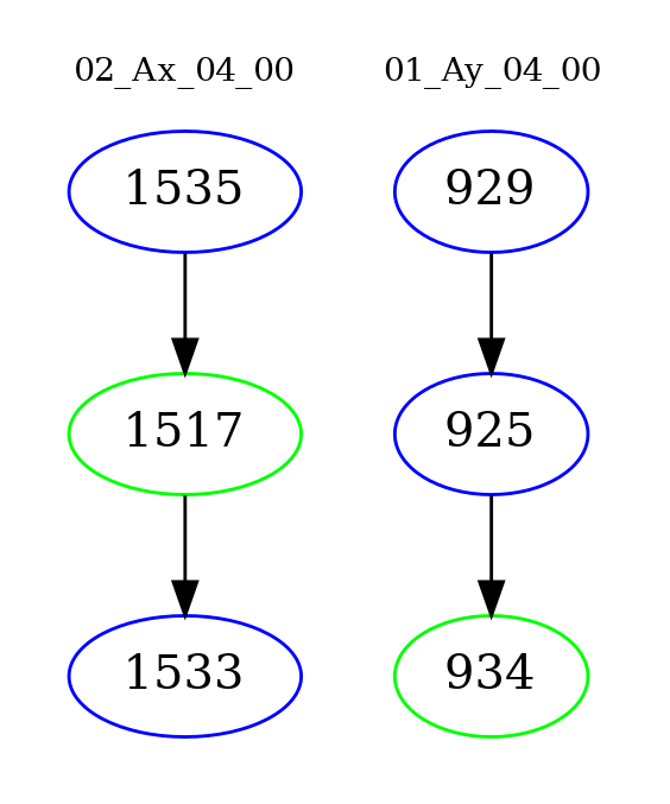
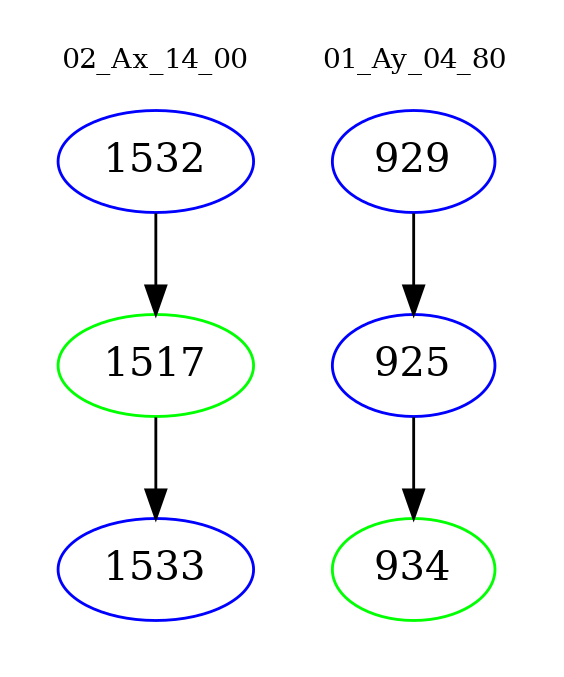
  digraph {
    node [color=blue]
    edge [color=black]
-   n1 [label=1535]
+   n1 [label=1532]
    n2 [color=green label=1517]
    n3 [label=1533]
    n4 [label=929]
    n5 [label=925]
    n6 [color=green label=934]
    subgraph cluster_1 {
      color=white
      fontsize=10
-     label="02_Ax_04_00"
+     label="02_Ax_14_00"
      n1
      n2
      n3
    }
    subgraph cluster_2 {
      color=white
      fontsize=10
-     label="01_Ay_04_00"
+     label="01_Ay_04_80"
      n4
      n5
      n6
    }
    n1 -> n2
    n2 -> n3
    n4 -> n5
    n5 -> n6
  }
